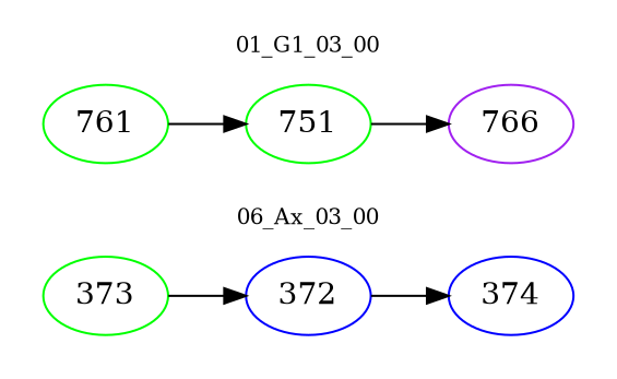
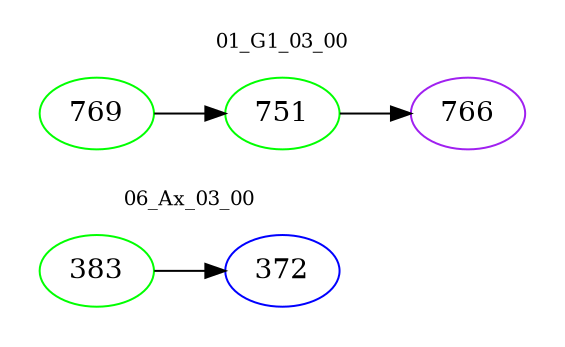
  digraph {
    rankdir=LR
    node [color=green]
    edge [color=black]
-   n1 [label=373]
+   n1 [label=383]
    n2 [color=blue label=372]
-   n3 [color=blue label=374]
-   n4 [label=761]
+   n4 [label=769]
    n5 [label=751]
    n6 [color=purple label=766]
    subgraph cluster_1 {
      color=white
      fontsize=10
      label="06_Ax_03_00"
      n1
      n2
-     n3
    }
    subgraph cluster_2 {
      color=white
      fontsize=10
      label="01_G1_03_00"
      n4
      n5
      n6
    }
    n1 -> n2
-   n2 -> n3
    n4 -> n5
    n5 -> n6
  }
